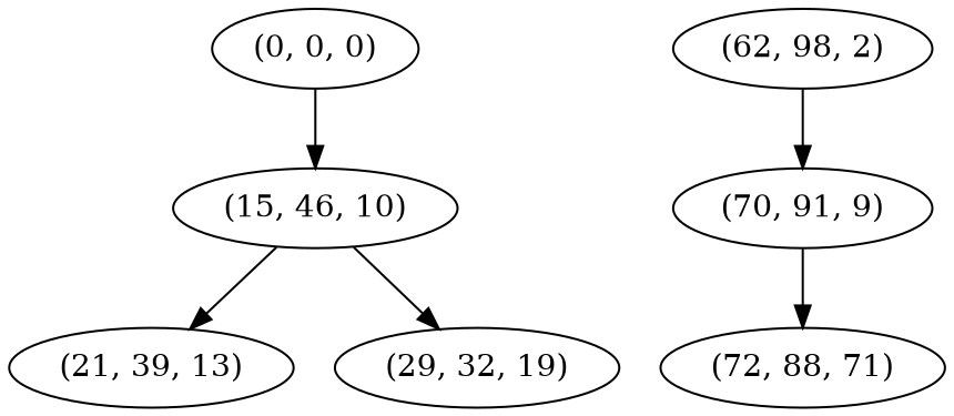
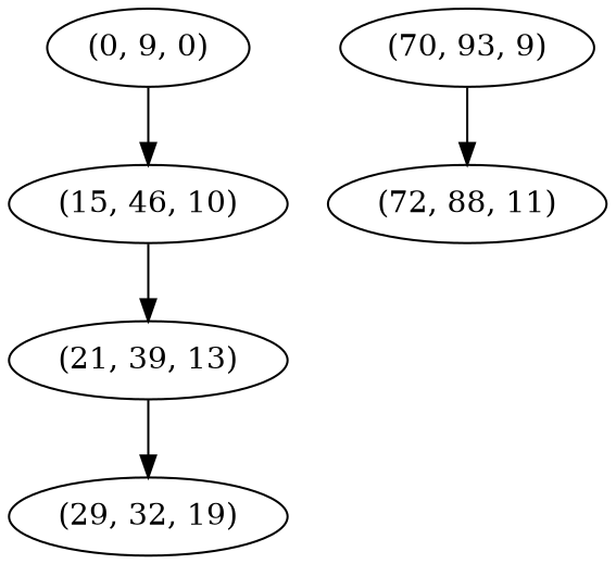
  digraph {
-   "(0, 0, 0)"
+   "(0, 0, 0)" [label="(0, 9, 0)"]
    "(15, 46, 10)"
    n3 [label="(21, 39, 13)"]
-   "(62, 98, 2)"
-   "(70, 91, 9)"
+   "(70, 91, 9)" [label="(70, 93, 9)"]
    n6 [label="(29, 32, 19)"]
-   "(72, 88, 11)" [label="(72, 88, 71)"]
+   "(72, 88, 11)"
    "(0, 0, 0)" -> "(15, 46, 10)"
    "(15, 46, 10)" -> n3
-   "(15, 46, 10)" -> n6
-   "(62, 98, 2)" -> "(70, 91, 9)"
+   n3 -> n6
    "(70, 91, 9)" -> "(72, 88, 11)"
  }
